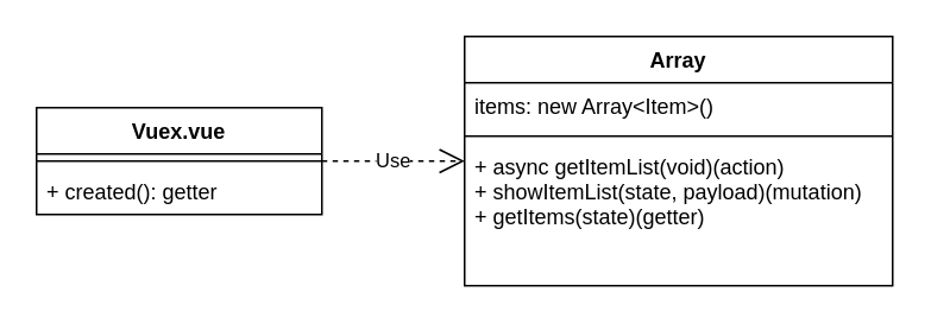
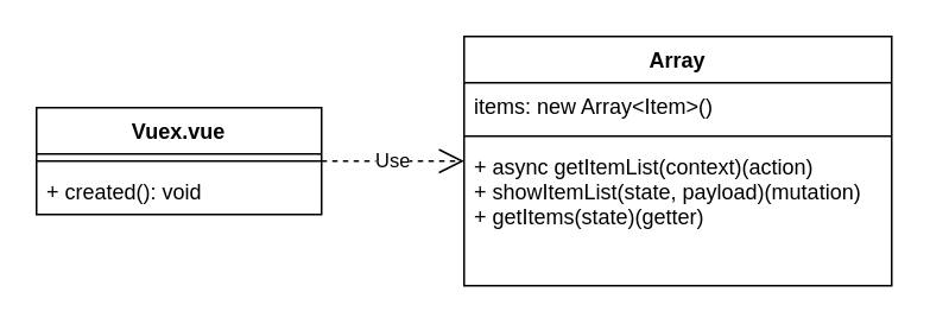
  <mxCell id="0" />
  <mxCell id="1" parent="0" />
  <mxCell id="2" value="Vuex.vue" style="swimlane;fontStyle=1;align=center;verticalAlign=top;childLayout=stackLayout;horizontal=1;startSize=26;horizontalStack=0;resizeParent=1;resizeParentMax=0;resizeLast=0;collapsible=1;marginBottom=0;" parent="1" vertex="1"><mxGeometry x="20" y="60" width="160" height="60" as="geometry" /></mxCell>
  <mxCell id="3" value="" style="line;strokeWidth=1;fillColor=none;align=left;verticalAlign=middle;spacingTop=-1;spacingLeft=3;spacingRight=3;rotatable=0;labelPosition=right;points=[];portConstraint=eastwest;" parent="2" vertex="1"><mxGeometry y="26" width="160" height="8" as="geometry" /></mxCell>
- <mxCell id="4" value="+ created(): getter" style="text;strokeColor=none;fillColor=none;align=left;verticalAlign=top;spacingLeft=4;spacingRight=4;overflow=hidden;rotatable=0;points=[[0,0.5],[1,0.5]];portConstraint=eastwest;" parent="2" vertex="1"><mxGeometry y="34" width="160" height="26" as="geometry" /></mxCell>
+ <mxCell id="4" value="+ created(): void" style="text;strokeColor=none;fillColor=none;align=left;verticalAlign=top;spacingLeft=4;spacingRight=4;overflow=hidden;rotatable=0;points=[[0,0.5],[1,0.5]];portConstraint=eastwest;" parent="2" vertex="1"><mxGeometry y="34" width="160" height="26" as="geometry" /></mxCell>
  <mxCell id="5" value="Array" style="swimlane;fontStyle=1;align=center;verticalAlign=top;childLayout=stackLayout;horizontal=1;startSize=26;horizontalStack=0;resizeParent=1;resizeParentMax=0;resizeLast=0;collapsible=1;marginBottom=0;" parent="1" vertex="1"><mxGeometry x="260" y="20" width="240" height="140" as="geometry" /></mxCell>
  <mxCell id="6" value="items: new Array&lt;Item&gt;()" style="text;strokeColor=none;fillColor=none;align=left;verticalAlign=top;spacingLeft=4;spacingRight=4;overflow=hidden;rotatable=0;points=[[0,0.5],[1,0.5]];portConstraint=eastwest;" parent="5" vertex="1"><mxGeometry y="26" width="240" height="26" as="geometry" /></mxCell>
  <mxCell id="7" value="" style="line;strokeWidth=1;fillColor=none;align=left;verticalAlign=middle;spacingTop=-1;spacingLeft=3;spacingRight=3;rotatable=0;labelPosition=right;points=[];portConstraint=eastwest;" parent="5" vertex="1"><mxGeometry y="52" width="240" height="8" as="geometry" /></mxCell>
- <mxCell id="8" value="+ async getItemList(void)(action)&#10;+ showItemList(state, payload)(mutation)&#10;+ getItems(state)(getter)" style="text;strokeColor=none;fillColor=none;align=left;verticalAlign=top;spacingLeft=4;spacingRight=4;overflow=hidden;rotatable=0;points=[[0,0.5],[1,0.5]];portConstraint=eastwest;" parent="5" vertex="1"><mxGeometry y="60" width="240" height="80" as="geometry" /></mxCell>
+ <mxCell id="8" value="+ async getItemList(context)(action)&#10;+ showItemList(state, payload)(mutation)&#10;+ getItems(state)(getter)" style="text;strokeColor=none;fillColor=none;align=left;verticalAlign=top;spacingLeft=4;spacingRight=4;overflow=hidden;rotatable=0;points=[[0,0.5],[1,0.5]];portConstraint=eastwest;" parent="5" vertex="1"><mxGeometry y="60" width="240" height="80" as="geometry" /></mxCell>
  <mxCell id="9" value="Use" style="endArrow=open;endSize=12;dashed=1;html=1;" parent="1" edge="1"><mxGeometry width="160" relative="1" as="geometry"><mxPoint x="180" y="90" as="sourcePoint" /><mxPoint x="260" y="90" as="targetPoint" /></mxGeometry></mxCell>
